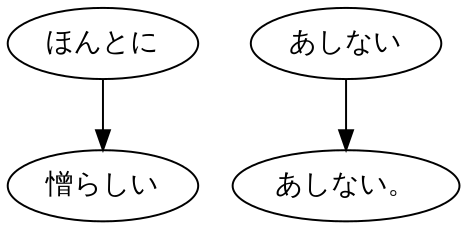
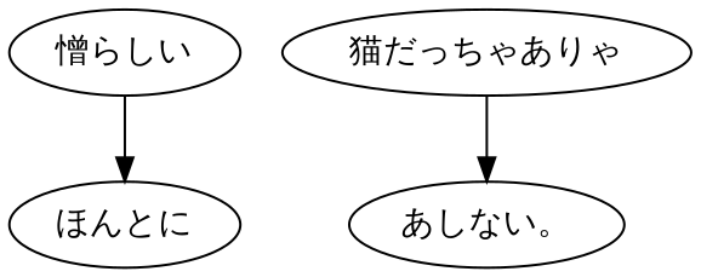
  digraph {
    fontname="Noto Sans"
    node [fontname="Noto Sans"]
    edge [fontname="Noto Sans"]
    n1 [label="ほんとに"]
    n2 [label="憎らしい"]
-   n3 [label="あしない"]
+   n3 [label="猫だっちゃありゃ"]
    n4 [label="あしない。"]
-   n1 -> n2
+   n2 -> n1
    n3 -> n4
  }
